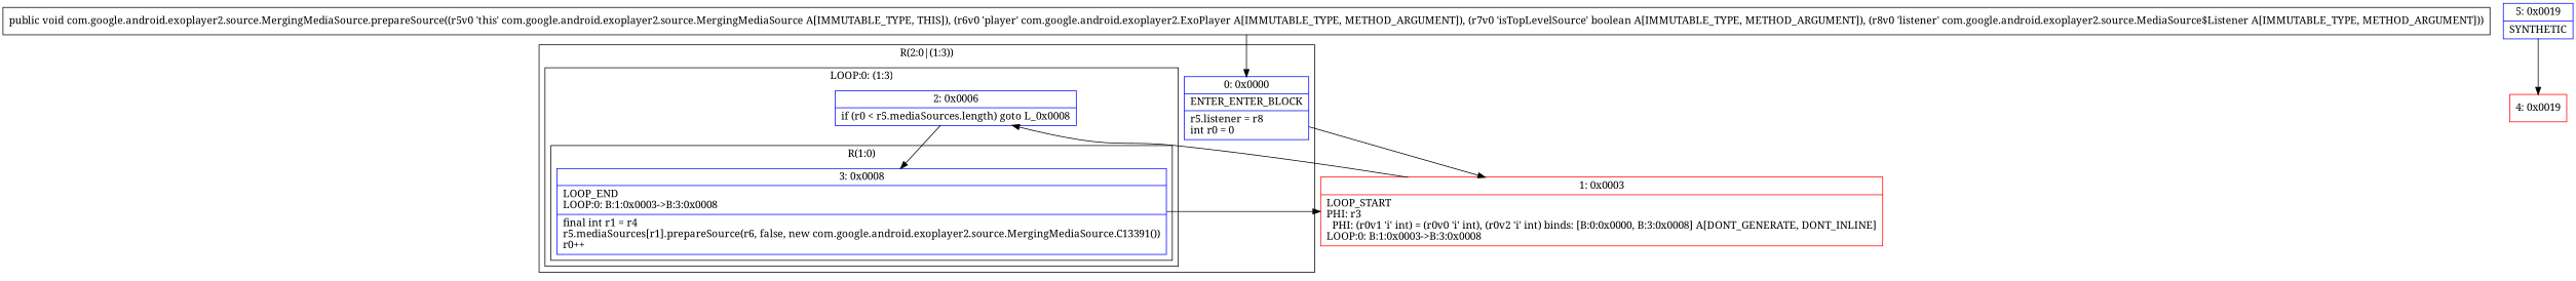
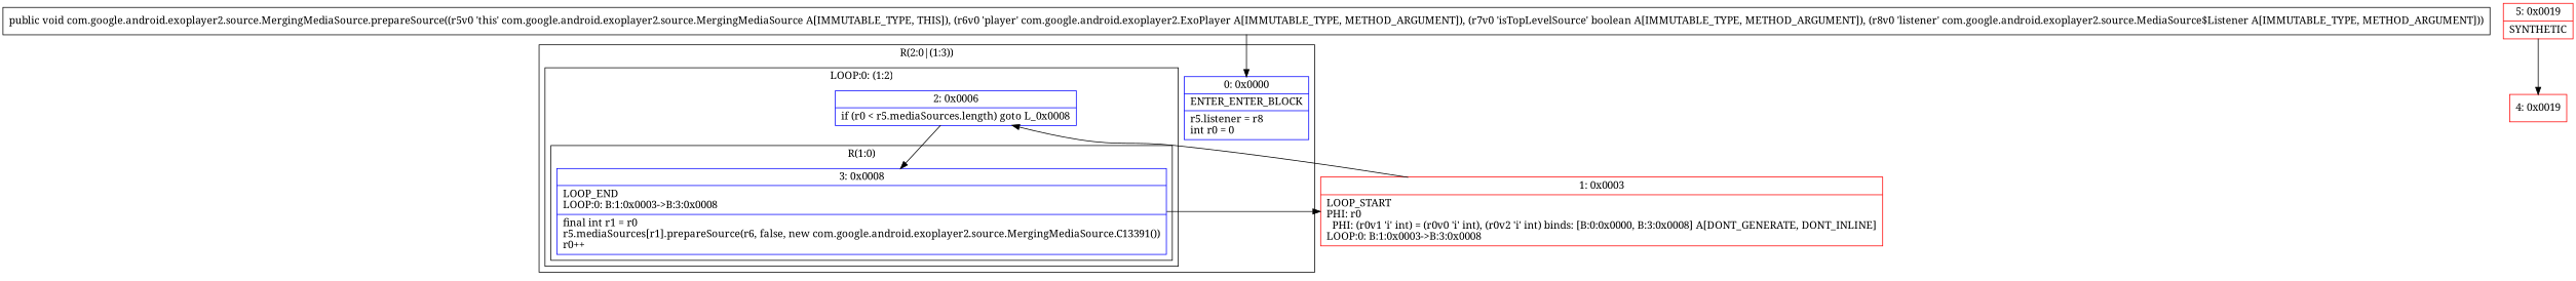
  digraph {
    fontname="Noto Serif"
    node [color=blue fontname="Noto Serif" shape=record]
    edge [fontname="Noto Serif"]
-   n1 [label="{3\:\ 0x0008|LOOP_END\lLOOP:0: B:1:0x0003\-\>B:3:0x0008\l|final int r1 = r4\lr5.mediaSources[r1].prepareSource(r6, false, new com.google.android.exoplayer2.source.MergingMediaSource.C13391())\lr0++\l}"]
+   n1 [label="{3\:\ 0x0008|LOOP_END\lLOOP:0: B:1:0x0003\-\>B:3:0x0008\l|final int r1 = r0\lr5.mediaSources[r1].prepareSource(r6, false, new com.google.android.exoplayer2.source.MergingMediaSource.C13391())\lr0++\l}"]
    n2 [label="{2\:\ 0x0006|if (r0 \< r5.mediaSources.length) goto L_0x0008\l}"]
    n3 [label="{0\:\ 0x0000|ENTER_ENTER_BLOCK\l|r5.listener = r8\lint r0 = 0\l}"]
-   n4 [color=red label="{1\:\ 0x0003|LOOP_START\lPHI: r3 \l  PHI: (r0v1 'i' int) = (r0v0 'i' int), (r0v2 'i' int) binds: [B:0:0x0000, B:3:0x0008] A[DONT_GENERATE, DONT_INLINE]\lLOOP:0: B:1:0x0003\-\>B:3:0x0008\l}"]
-   n5 [label="{5\:\ 0x0019|SYNTHETIC\l}"]
+   n4 [color=red label="{1\:\ 0x0003|LOOP_START\lPHI: r0 \l  PHI: (r0v1 'i' int) = (r0v0 'i' int), (r0v2 'i' int) binds: [B:0:0x0000, B:3:0x0008] A[DONT_GENERATE, DONT_INLINE]\lLOOP:0: B:1:0x0003\-\>B:3:0x0008\l}"]
+   n5 [color=red label="{5\:\ 0x0019|SYNTHETIC\l}"]
    n6 [color=red label="{4\:\ 0x0019}"]
    n7 [label="{public void com.google.android.exoplayer2.source.MergingMediaSource.prepareSource((r5v0 'this' com.google.android.exoplayer2.source.MergingMediaSource A[IMMUTABLE_TYPE, THIS]), (r6v0 'player' com.google.android.exoplayer2.ExoPlayer A[IMMUTABLE_TYPE, METHOD_ARGUMENT]), (r7v0 'isTopLevelSource' boolean A[IMMUTABLE_TYPE, METHOD_ARGUMENT]), (r8v0 'listener' com.google.android.exoplayer2.source.MediaSource$Listener A[IMMUTABLE_TYPE, METHOD_ARGUMENT])) }" color=""]
    subgraph cluster_1 {
      label="R(2:0|(1:3))"
      n3
      subgraph cluster_2 {
-       label="LOOP:0: (1:3)"
+       label="LOOP:0: (1:2)"
        n2
        subgraph cluster_3 {
          label="R(1:0)"
          n1
        }
      }
    }
    n1 -> n4
    n2 -> n1
-   n3 -> n4
    n4 -> n2
    n5 -> n6
    n7 -> n3
  }
